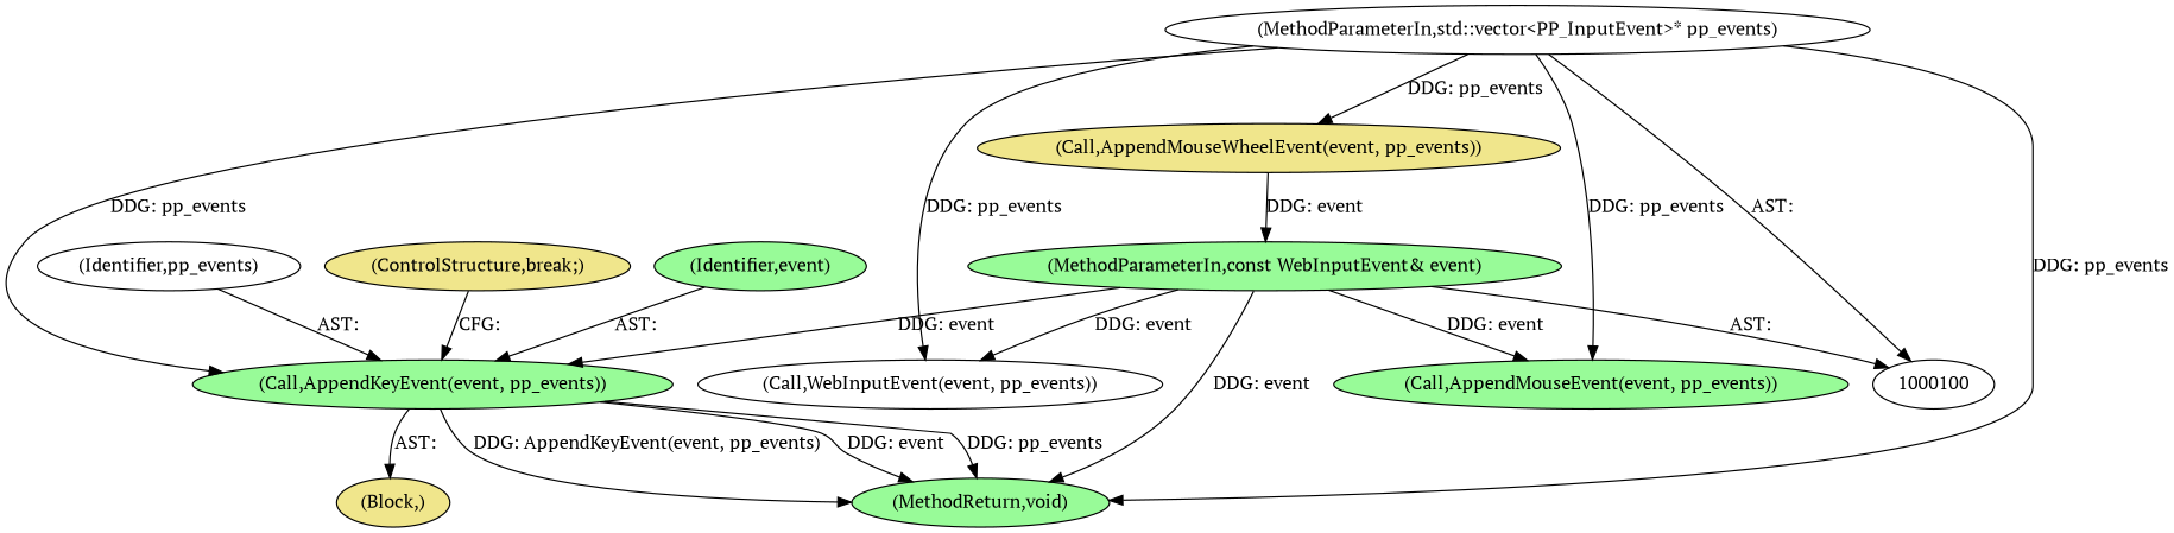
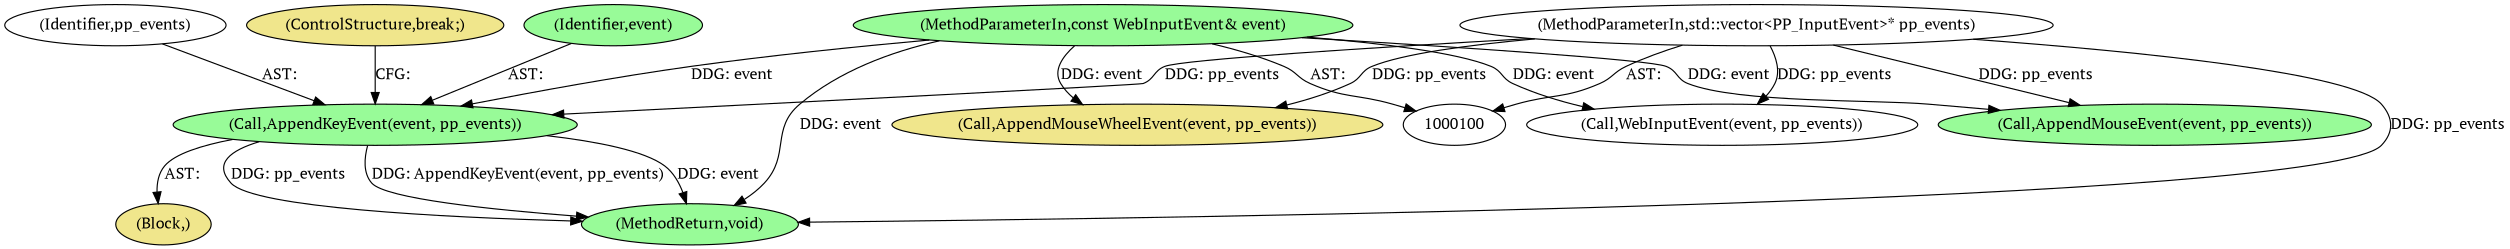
  digraph {
    fontname="PT Serif"
    node [fillcolor=palegreen fontname="PT Serif" style=filled]
    edge [fontname="PT Serif"]
    n1 [label="(Call,AppendKeyEvent(event, pp_events))"]
    n2 [fillcolor=khaki label="(Block,)"]
    n3 [label="(MethodReturn,void)"]
    n4 [fillcolor=white label="(Identifier,pp_events)"]
    n5 [label="(MethodParameterIn,const WebInputEvent& event)"]
    n6 [label="(Call,AppendMouseEvent(event, pp_events))"]
    n7 [fillcolor=white label="(Call,WebInputEvent(event, pp_events))"]
    n8 [fillcolor=khaki label="(Call,AppendMouseWheelEvent(event, pp_events))"]
    1000100 [fillcolor=white]
    n10 [fillcolor=white label="(MethodParameterIn,std::vector<PP_InputEvent>* pp_events)"]
    n11 [fillcolor=khaki label="(ControlStructure,break;)"]
    n12 [label="(Identifier,event)"]
    n1 -> n2 [label="AST: "]
    n1 -> n3 [label="DDG: pp_events"]
    n1 -> n3 [label="DDG: AppendKeyEvent(event, pp_events)"]
    n1 -> n3 [label="DDG: event"]
    n4 -> n1 [label="AST: "]
    n5 -> n1 [label="DDG: event"]
    n5 -> n3 [label="DDG: event"]
    n5 -> n6 [label="DDG: event"]
    n5 -> n7 [label="DDG: event"]
-   n8 -> n5 [label="DDG: event"]
+   n5 -> n8 [label="DDG: event"]
    n5 -> 1000100 [label="AST: "]
    n10 -> n1 [label="DDG: pp_events"]
    n10 -> n3 [label="DDG: pp_events"]
    n10 -> n6 [label="DDG: pp_events"]
    n10 -> n7 [label="DDG: pp_events"]
    n10 -> n8 [label="DDG: pp_events"]
    n10 -> 1000100 [label="AST: "]
    n11 -> n1 [label="CFG: "]
    n12 -> n1 [label="AST: "]
  }
